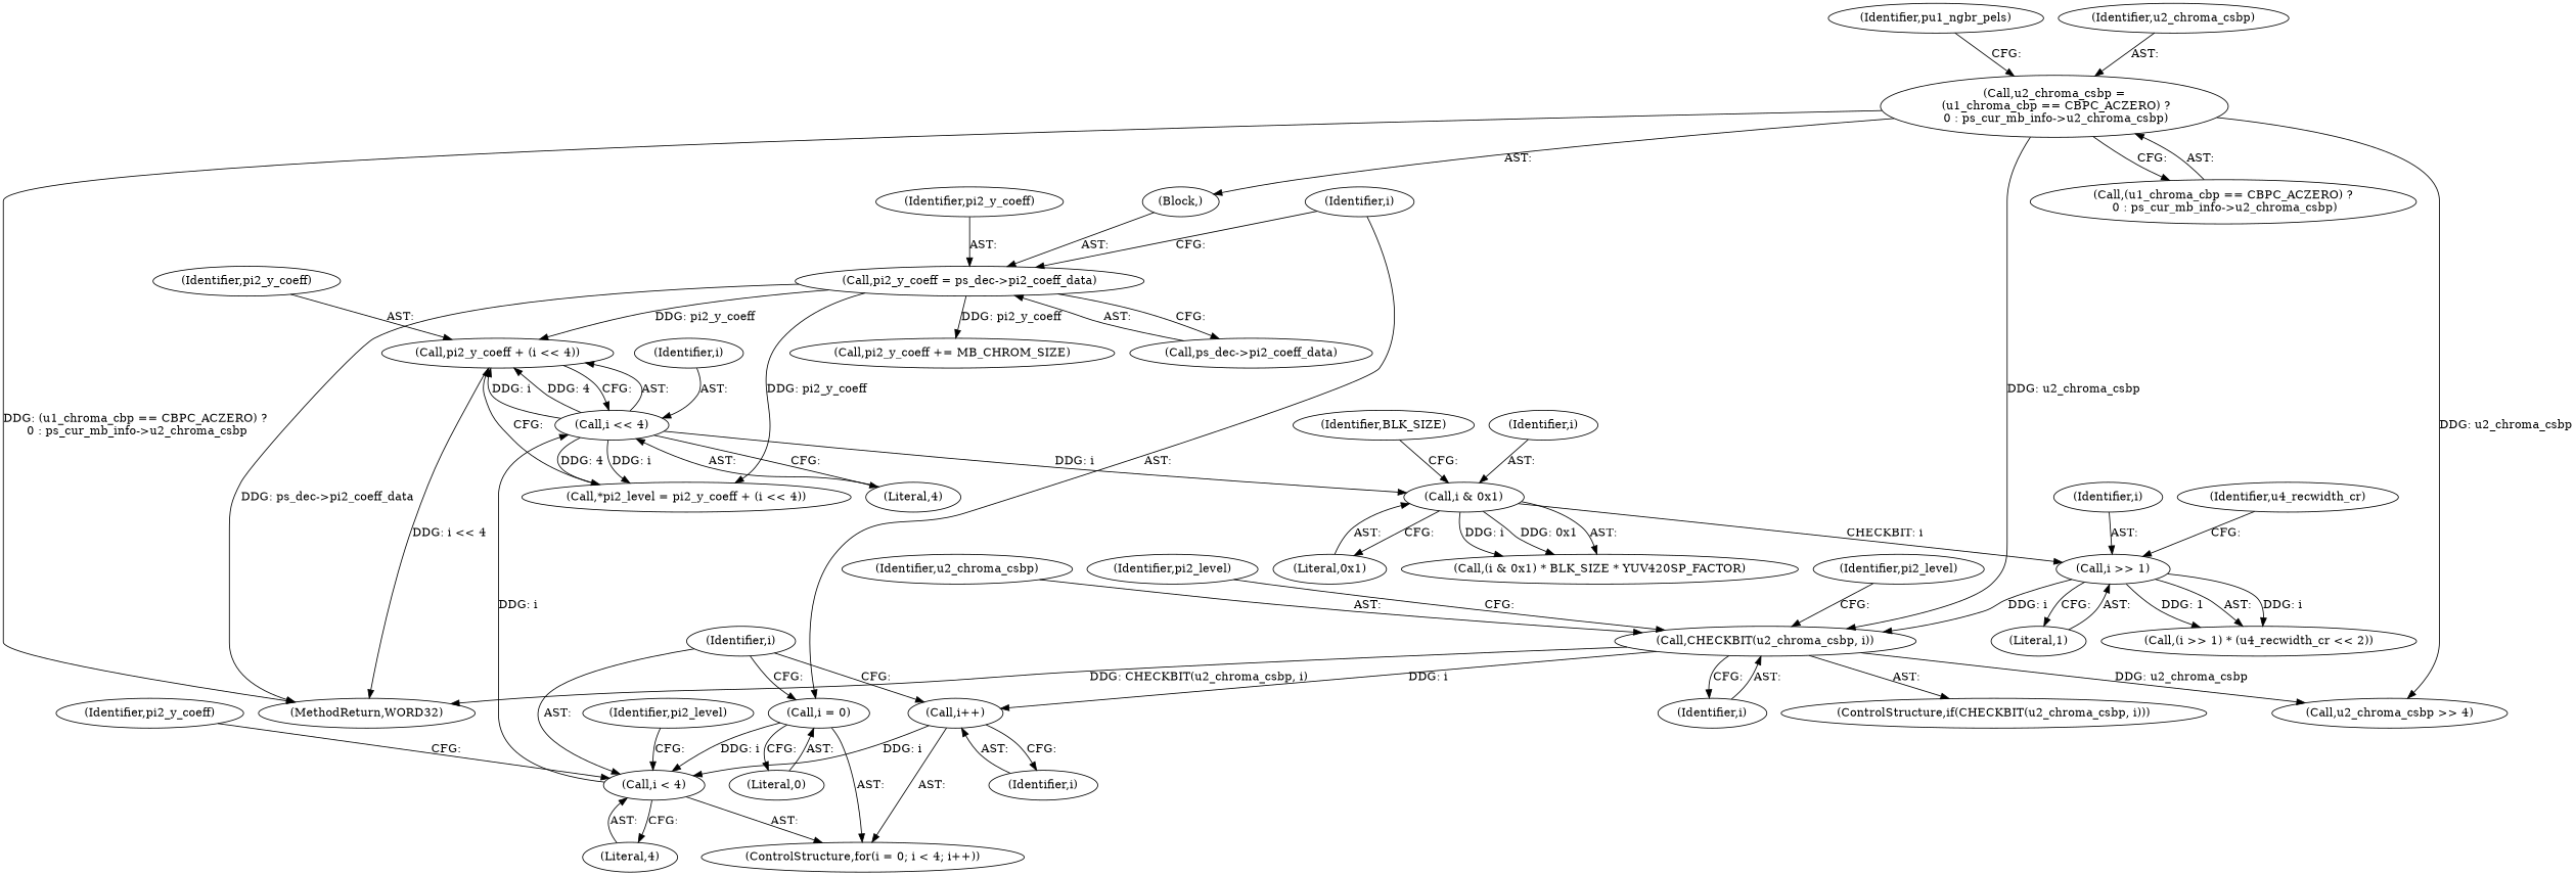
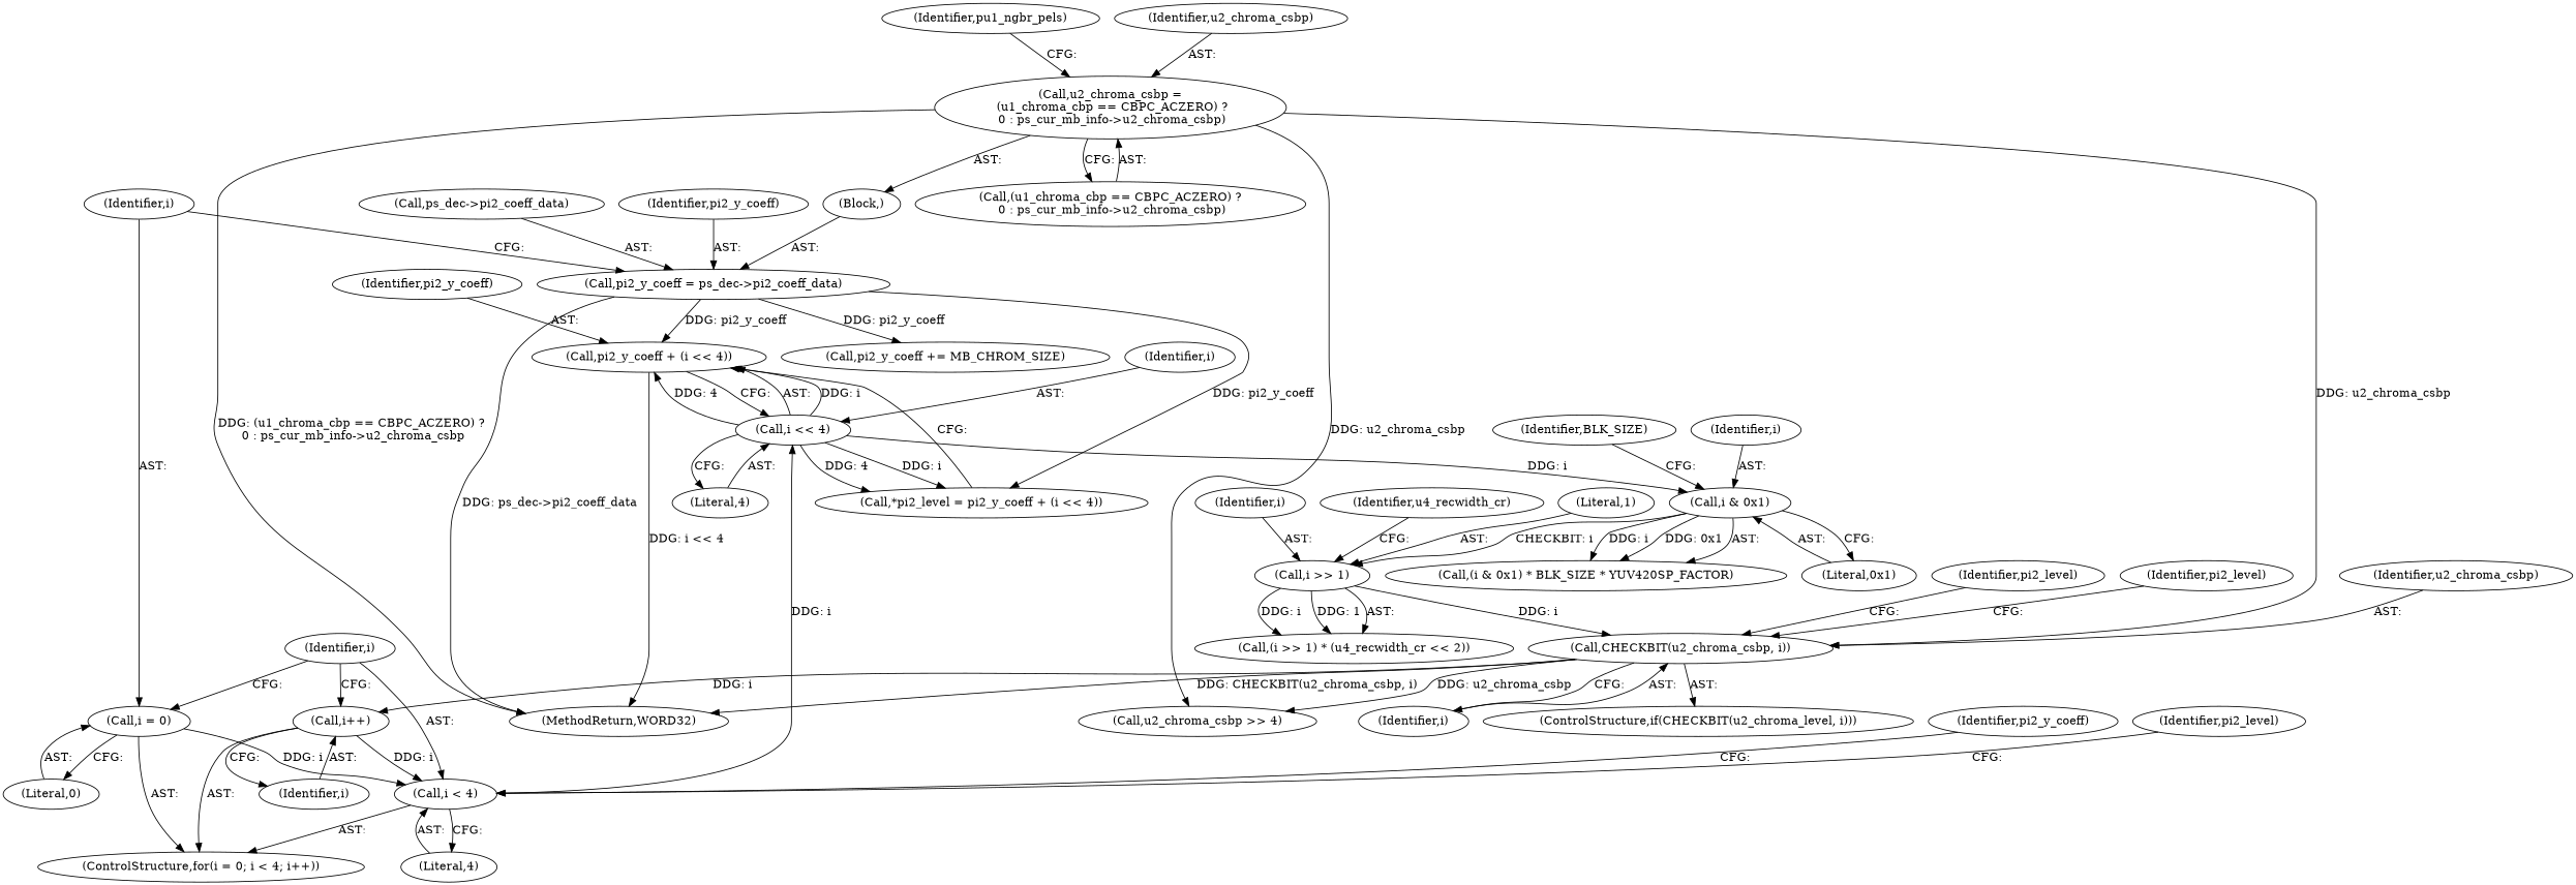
  digraph {
    n1 [label="(Call,pi2_y_coeff + (i << 4))"]
    n2 [label="(Call,i << 4)"]
    n3 [label="(MethodReturn,WORD32)"]
    n4 [label="(Call,*pi2_level = pi2_y_coeff + (i << 4))"]
    n5 [label="(Call,i & 0x1)"]
    n6 [label="(Literal,4)"]
    n7 [label="(Call,pi2_y_coeff = ps_dec->pi2_coeff_data)"]
    n8 [label="(Call,ps_dec->pi2_coeff_data)"]
    n9 [label="(Call,pi2_y_coeff += MB_CHROM_SIZE)"]
    n10 [label="(Block,)"]
    n11 [label="(Call,i >> 1)"]
    n12 [label="(Literal,0x1)"]
    n13 [label="(Call,(i & 0x1) * BLK_SIZE * YUV420SP_FACTOR)"]
    n14 [label="(Call,i < 4)"]
    n15 [label="(Literal,4)"]
    n16 [label="(ControlStructure,for(i = 0; i < 4; i++))"]
    n17 [label="(Call,i++)"]
    n18 [label="(Identifier,i)"]
    n19 [label="(Call,CHECKBIT(u2_chroma_csbp, i))"]
    n20 [label="(Call,u2_chroma_csbp >> 4)"]
    n21 [label="(Identifier,i)"]
-   n22 [label="(ControlStructure,if(CHECKBIT(u2_chroma_csbp, i)))"]
+   n22 [label="(ControlStructure,if(CHECKBIT(u2_chroma_level, i)))"]
    n23 [label="(Call,u2_chroma_csbp =\n (u1_chroma_cbp == CBPC_ACZERO) ?\n 0 : ps_cur_mb_info->u2_chroma_csbp)"]
    n24 [label="(Call,(u1_chroma_cbp == CBPC_ACZERO) ?\n 0 : ps_cur_mb_info->u2_chroma_csbp)"]
    n25 [label="(Call,(i >> 1) * (u4_recwidth_cr << 2))"]
    n26 [label="(Literal,1)"]
    n27 [label="(Call,i = 0)"]
    n28 [label="(Literal,0)"]
    n29 [label="(Identifier,i)"]
    n30 [label="(Identifier,u2_chroma_csbp)"]
    n31 [label="(Identifier,i)"]
    n32 [label="(Identifier,pi2_y_coeff)"]
    n33 [label="(Identifier,i)"]
    n34 [label="(Identifier,pi2_level)"]
    n35 [label="(Identifier,u4_recwidth_cr)"]
    n36 [label="(Identifier,pu1_ngbr_pels)"]
    n37 [label="(Identifier,pi2_y_coeff)"]
    n38 [label="(Identifier,pi2_level)"]
    n39 [label="(Identifier,pi2_y_coeff)"]
    n40 [label="(Identifier,BLK_SIZE)"]
    n41 [label="(Identifier,i)"]
    n42 [label="(Identifier,u2_chroma_csbp)"]
    n43 [label="(Identifier,pi2_level)"]
    n44 [label="(Identifier,i)"]
    n1 -> n2 [label="CFG: "]
    n1 -> n3 [label="DDG: i << 4"]
    n2 -> n1 [label="AST: "]
    n2 -> n1 [label="DDG: i"]
    n2 -> n1 [label="DDG: 4"]
    n2 -> n4 [label="DDG: i"]
    n2 -> n4 [label="DDG: 4"]
    n2 -> n5 [label="DDG: i"]
    n2 -> n6 [label="CFG: "]
    n4 -> n1 [label="CFG: "]
    n5 -> n11 [label="CHECKBIT: i"]
    n5 -> n12 [label="CFG: "]
    n5 -> n13 [label="AST: "]
    n5 -> n13 [label="DDG: i"]
    n5 -> n13 [label="DDG: 0x1"]
    n6 -> n2 [label="AST: "]
    n7 -> n1 [label="DDG: pi2_y_coeff"]
    n7 -> n3 [label="DDG: ps_dec->pi2_coeff_data"]
    n7 -> n4 [label="DDG: pi2_y_coeff"]
-   n7 -> n8 [label="CFG: "]
    n7 -> n9 [label="DDG: pi2_y_coeff"]
    n8 -> n7 [label="AST: "]
    n10 -> n7 [label="AST: "]
    n11 -> n19 [label="DDG: i"]
    n11 -> n25 [label="AST: "]
    n11 -> n25 [label="DDG: i"]
    n11 -> n25 [label="DDG: 1"]
-   n11 -> n26 [label="CFG: "]
    n12 -> n5 [label="AST: "]
    n14 -> n2 [label="DDG: i"]
    n14 -> n15 [label="CFG: "]
    n14 -> n16 [label="AST: "]
    n15 -> n14 [label="AST: "]
    n17 -> n14 [label="DDG: i"]
    n17 -> n16 [label="AST: "]
    n17 -> n18 [label="CFG: "]
    n18 -> n17 [label="AST: "]
    n19 -> n3 [label="DDG: CHECKBIT(u2_chroma_csbp, i)"]
    n19 -> n17 [label="DDG: i"]
    n19 -> n20 [label="DDG: u2_chroma_csbp"]
    n19 -> n21 [label="CFG: "]
    n19 -> n22 [label="AST: "]
    n21 -> n19 [label="AST: "]
    n23 -> n3 [label="DDG: (u1_chroma_cbp == CBPC_ACZERO) ?\n 0 : ps_cur_mb_info->u2_chroma_csbp"]
    n23 -> n10 [label="AST: "]
    n23 -> n19 [label="DDG: u2_chroma_csbp"]
    n23 -> n20 [label="DDG: u2_chroma_csbp"]
    n23 -> n24 [label="CFG: "]
    n24 -> n23 [label="AST: "]
    n26 -> n11 [label="AST: "]
    n27 -> n14 [label="DDG: i"]
    n27 -> n16 [label="AST: "]
    n27 -> n28 [label="CFG: "]
    n28 -> n27 [label="AST: "]
    n29 -> n2 [label="AST: "]
    n30 -> n19 [label="AST: "]
    n31 -> n11 [label="AST: "]
    n32 -> n14 [label="CFG: "]
    n33 -> n7 [label="CFG: "]
    n33 -> n27 [label="AST: "]
    n34 -> n19 [label="CFG: "]
    n35 -> n11 [label="CFG: "]
    n36 -> n23 [label="CFG: "]
    n37 -> n7 [label="AST: "]
    n38 -> n14 [label="CFG: "]
    n39 -> n1 [label="AST: "]
    n40 -> n5 [label="CFG: "]
    n41 -> n5 [label="AST: "]
    n42 -> n23 [label="AST: "]
    n43 -> n19 [label="CFG: "]
    n44 -> n14 [label="AST: "]
    n44 -> n17 [label="CFG: "]
    n44 -> n27 [label="CFG: "]
  }
